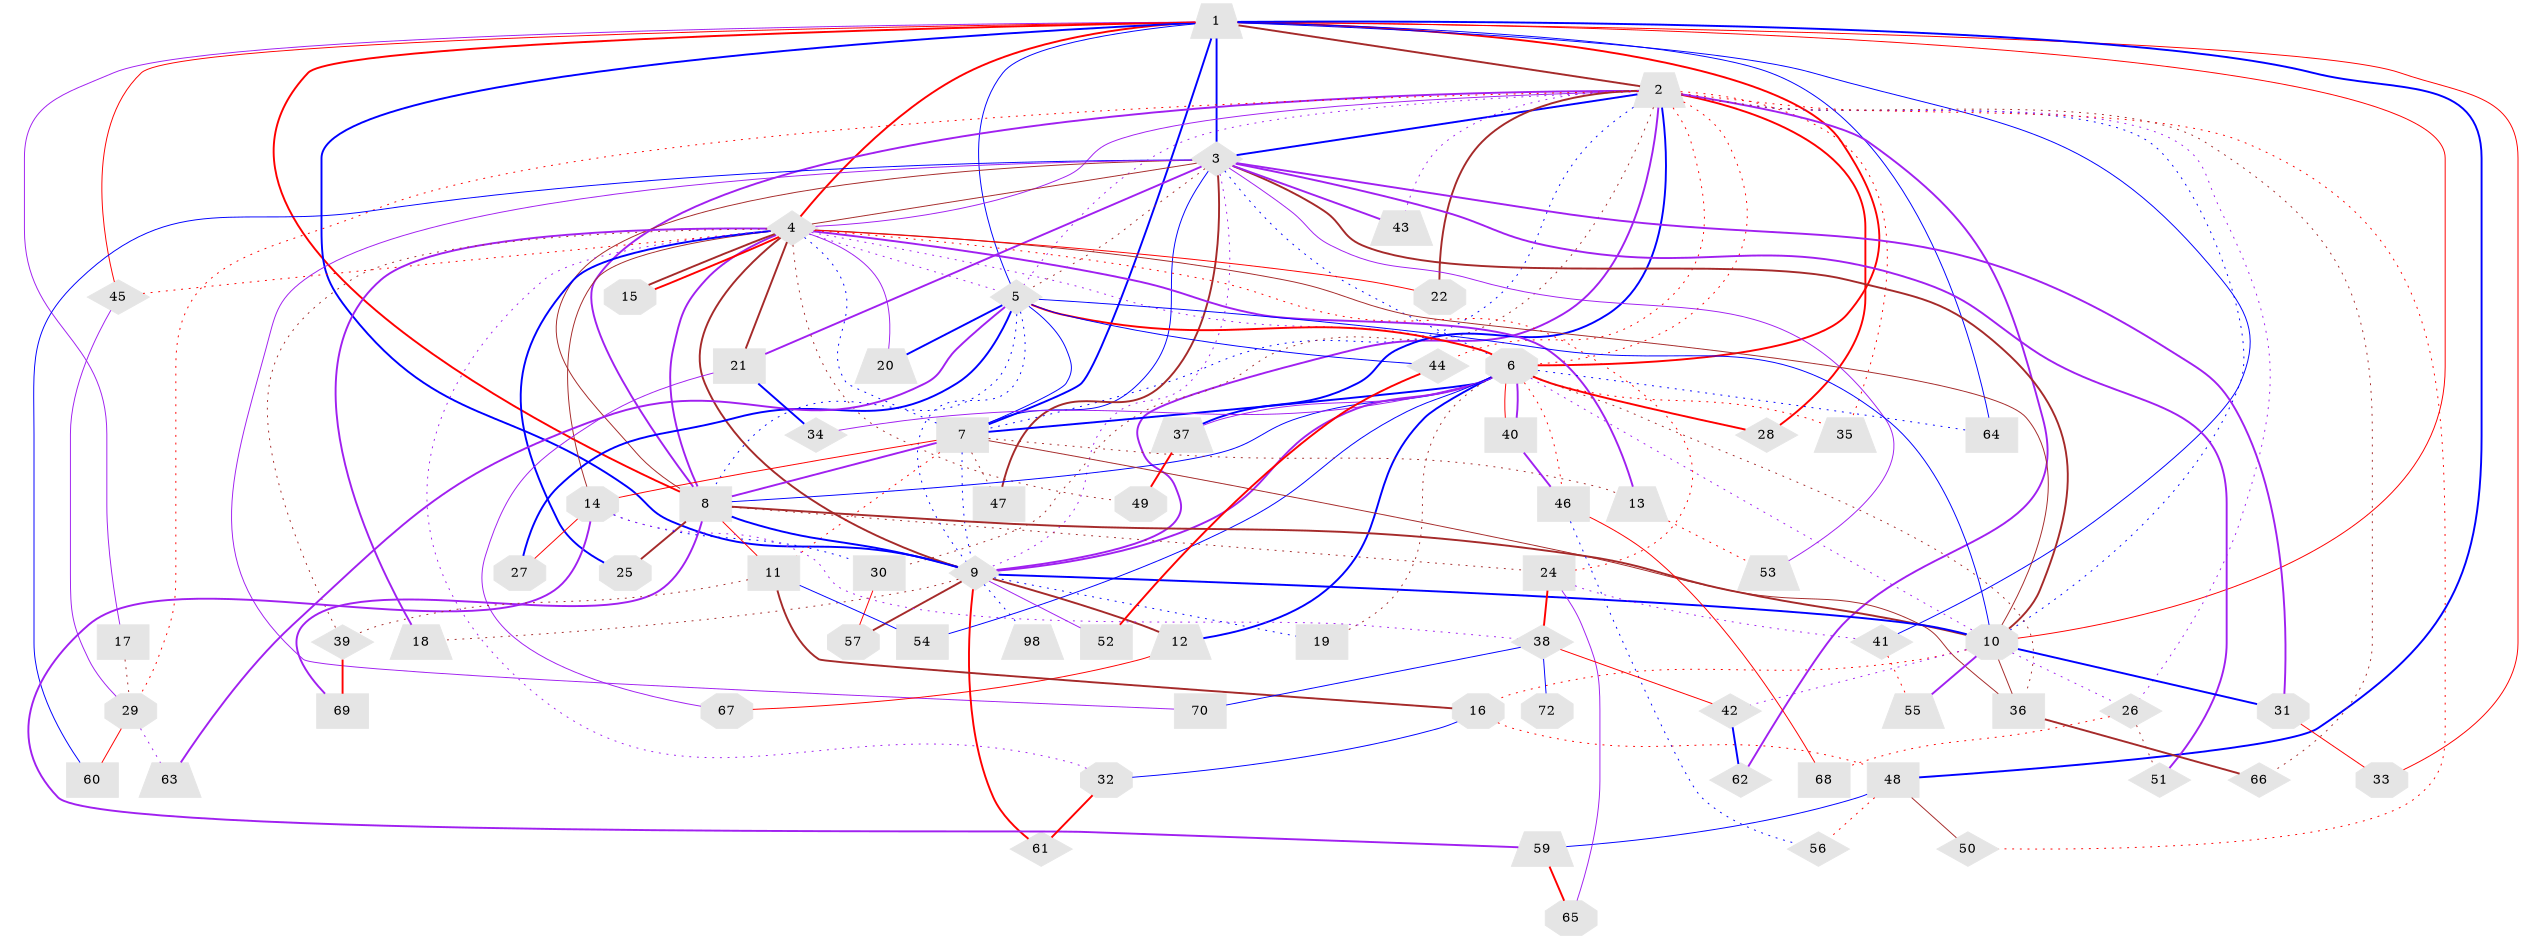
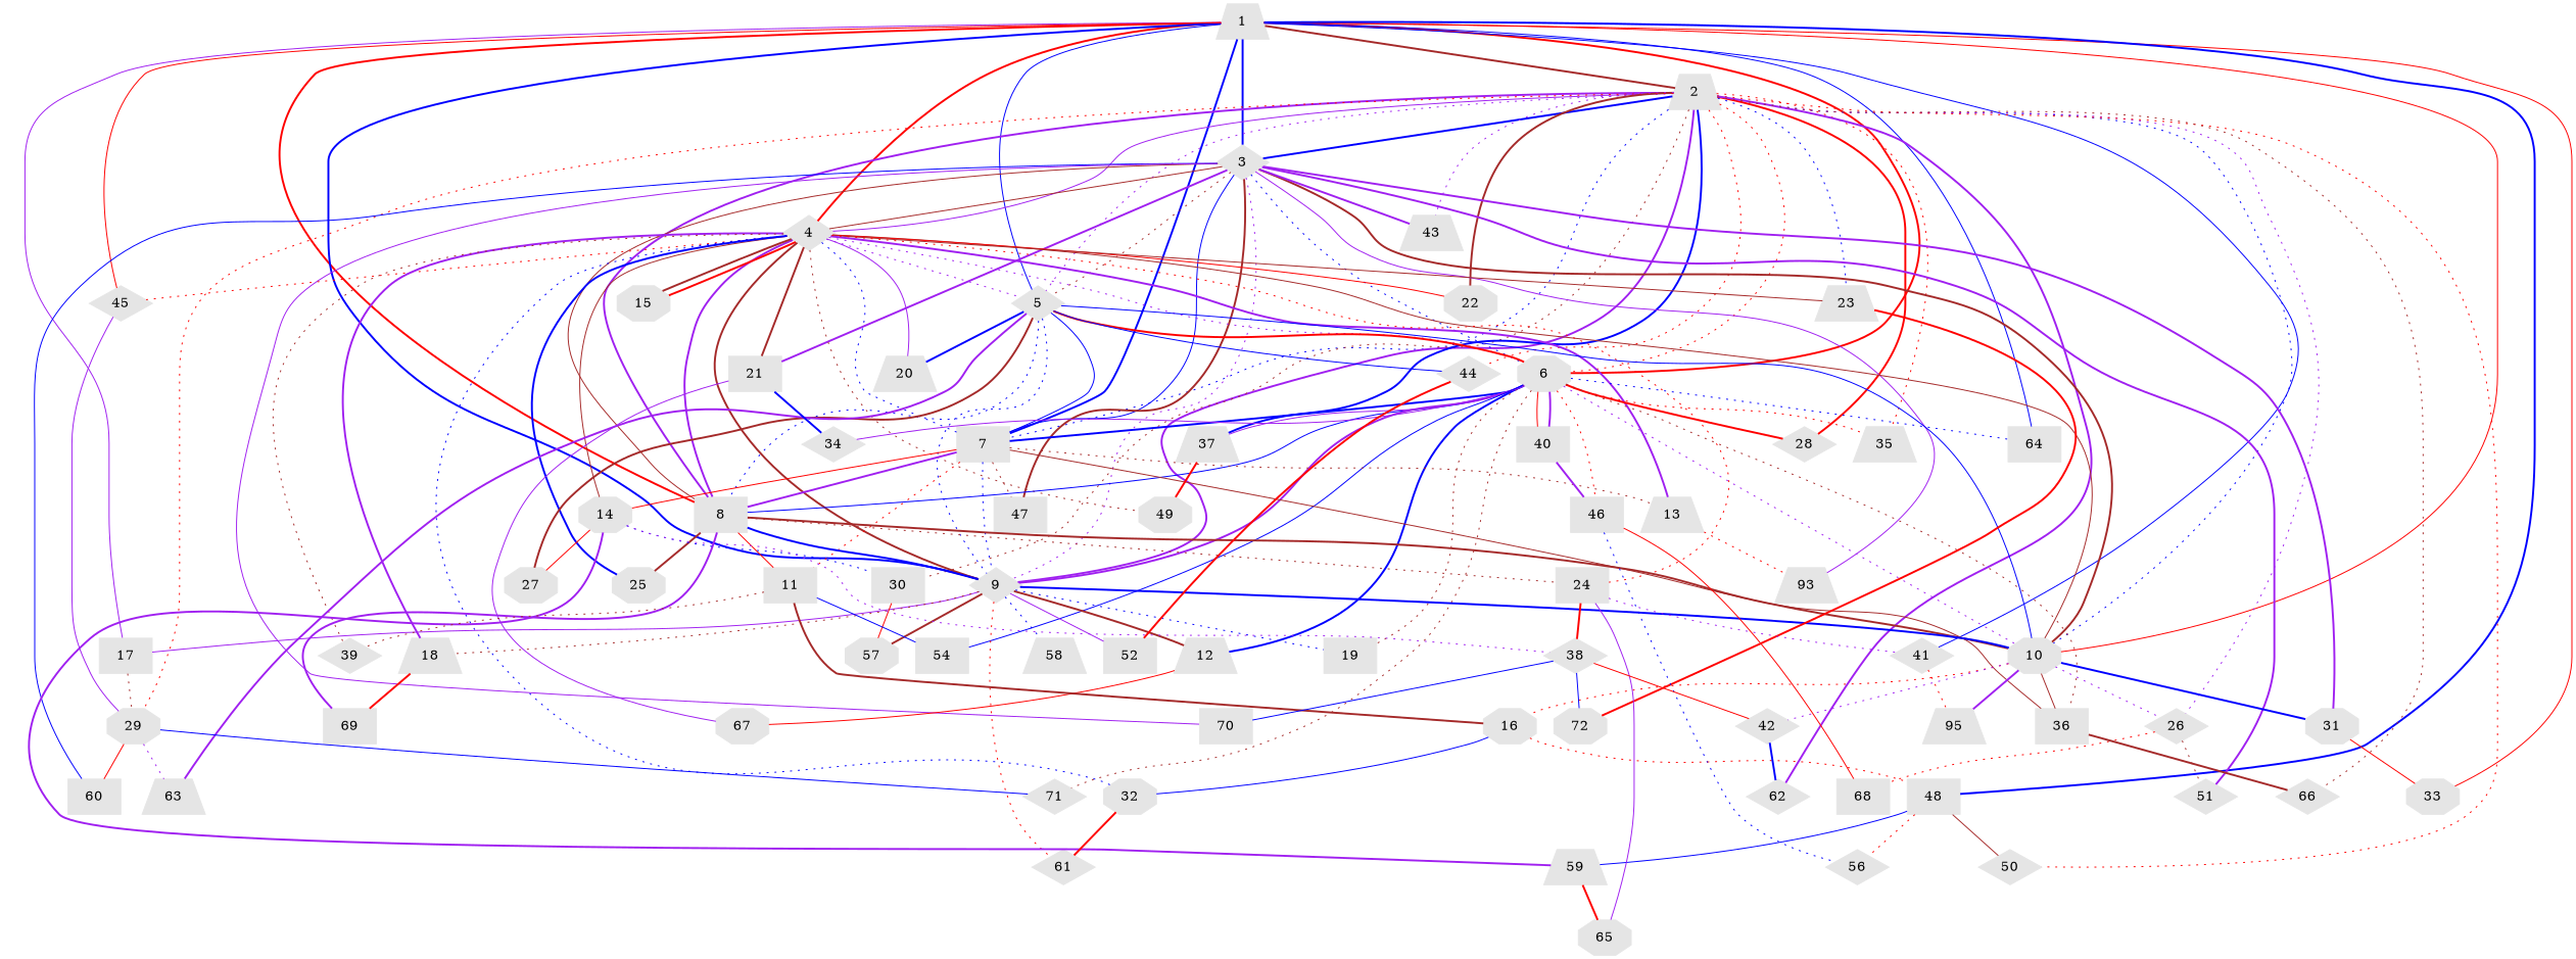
  graph {
    node [color=gray90 shape=diamond style=filled]
    edge [color=blue style=bold]
    1 [shape=trapezium]
    2 [shape=trapezium]
    3
    4
    5
    6 [shape=octagon]
    7 [shape=box]
    8 [shape=box]
    9
    10 [shape=octagon]
    17 [shape=box]
    33 [shape=octagon]
    41
    45
    48 [shape=box]
    64 [shape=box]
    22 [shape=octagon]
+   23 [shape=trapezium]
    26
    28
    29 [shape=octagon]
    30 [shape=box]
    35 [shape=trapezium]
    37 [shape=trapezium]
    43 [shape=trapezium]
    44
    50
    62
    66
    21 [shape=box]
    31 [shape=octagon]
    47 [shape=box]
    51
-   53 [shape=trapezium]
+   53 [shape=trapezium label=93]
    60 [shape=box]
    70 [shape=box]
    13 [shape=trapezium]
    14 [shape=octagon]
    15 [shape=octagon]
    18 [shape=trapezium]
    20 [shape=trapezium]
    24 [shape=box]
    25 [shape=octagon]
    32 [shape=octagon]
    39
    49 [shape=octagon]
    27 [shape=octagon]
    63 [shape=trapezium]
    12 [shape=trapezium]
    19 [shape=box]
    34
    36 [shape=box]
    40 [shape=box]
    46 [shape=box]
    54 [shape=box]
+   71
    11 [shape=box]
    69 [shape=box]
    52 [shape=box]
    57 [shape=octagon]
-   58 [shape=trapezium label=98]
+   58 [shape=trapezium]
    61
    16 [shape=octagon]
    42
-   55 [shape=trapezium]
+   55 [shape=trapezium label=95]
    59 [shape=trapezium]
    56
    72 [shape=octagon]
    68 [shape=box]
    67 [shape=octagon]
    38
    65 [shape=octagon]
    1 -- 2 [color=brown]
    1 -- 3
    1 -- 4 [color=red]
    1 -- 5 [style=solid]
    1 -- 6 [color=red]
    1 -- 7
    1 -- 8 [color=red]
    1 -- 9
    1 -- 10 [color=red style=solid]
    1 -- 17 [color=purple style=solid]
    1 -- 33 [color=red style=solid]
    1 -- 41 [style=solid]
    1 -- 45 [color=red style=solid]
    1 -- 48
    1 -- 64 [style=solid]
    2 -- 3
    2 -- 4 [color=purple style=solid]
    2 -- 5 [color=purple style=dotted]
    2 -- 6 [color=red style=dotted]
    2 -- 7 [style=dotted]
    2 -- 8 [color=purple]
    2 -- 9 [color=purple]
    2 -- 10 [style=dotted]
    2 -- 22 [color=brown]
+   2 -- 23 [style=dotted]
    2 -- 26 [color=purple style=dotted]
    2 -- 28 [color=red]
    2 -- 29 [color=red style=dotted]
    2 -- 30 [color=brown style=dotted]
    2 -- 35 [color=red style=dotted]
    2 -- 37
    2 -- 43 [color=purple style=dotted]
    2 -- 44 [color=red style=dotted]
    2 -- 50 [color=red style=dotted]
    2 -- 62 [color=purple]
    2 -- 66 [color=brown style=dotted]
    3 -- 4 [color=brown style=solid]
    3 -- 5 [color=brown style=dotted]
    3 -- 6 [style=dotted]
    3 -- 7 [style=solid]
    3 -- 8 [color=brown style=solid]
    3 -- 9 [color=purple style=dotted]
    3 -- 10 [color=brown]
    3 -- 43 [color=purple]
    3 -- 21 [color=purple]
    3 -- 31 [color=purple]
    3 -- 47 [color=brown]
    3 -- 51 [color=purple]
    3 -- 53 [color=purple style=solid]
    3 -- 60 [style=solid]
    3 -- 70 [color=purple style=solid]
    4 -- 5 [color=purple style=dotted]
    4 -- 6 [color=purple style=dotted]
    4 -- 7 [style=dotted]
    4 -- 8 [color=purple]
    4 -- 9 [color=brown]
    4 -- 10 [color=brown style=solid]
    4 -- 45 [color=red style=dotted]
    4 -- 22 [color=red style=solid]
+   4 -- 23 [color=brown style=solid]
    4 -- 21 [color=brown]
    4 -- 13 [color=purple]
    4 -- 14 [color=brown style=solid]
    4 -- 15 [color=brown]
    4 -- 15 [color=red]
    4 -- 18 [color=purple]
    4 -- 20 [color=purple style=solid]
    4 -- 24 [color=red style=dotted]
    4 -- 25
-   4 -- 32 [color=purple style=dotted]
+   4 -- 32 [style=dotted]
    4 -- 39 [color=brown style=dotted]
    4 -- 49 [color=brown style=dotted]
    5 -- 6 [color=red]
    5 -- 7 [style=solid]
    5 -- 8 [style=dotted]
    5 -- 9 [style=dotted]
    5 -- 10 [style=solid]
    5 -- 44 [style=solid]
    5 -- 20
-   5 -- 27
+   5 -- 27 [color=brown]
    5 -- 63 [color=purple]
    6 -- 7
    6 -- 8 [style=solid]
    6 -- 9 [color=purple]
    6 -- 10 [color=purple style=dotted]
    6 -- 64 [style=dotted]
    6 -- 28 [color=red]
    6 -- 35 [color=red style=dotted]
    6 -- 37 [color=purple style=solid]
    6 -- 12
    6 -- 19 [color=brown style=dotted]
    6 -- 34 [color=purple style=solid]
    6 -- 36 [color=brown style=dotted]
    6 -- 40 [color=red style=solid]
    6 -- 40 [color=purple]
    6 -- 46 [color=red style=dotted]
    6 -- 54 [style=solid]
+   6 -- 71 [color=brown style=dotted]
    7 -- 8 [color=purple]
    7 -- 9 [style=dotted]
    7 -- 47 [color=brown style=dotted]
    7 -- 13 [color=brown style=dotted]
    7 -- 14 [color=red style=solid]
    7 -- 36 [color=brown style=solid]
    7 -- 11 [color=red style=dotted]
    8 -- 9
    8 -- 10 [color=brown]
    8 -- 24 [color=brown style=dotted]
    8 -- 25 [color=brown]
    8 -- 11 [color=red style=solid]
    8 -- 69 [color=purple]
    9 -- 10
+   9 -- 17 [color=purple style=solid]
    9 -- 18 [color=brown style=dotted]
    9 -- 12 [color=brown]
    9 -- 19 [style=dotted]
    9 -- 52 [color=purple style=solid]
    9 -- 57 [color=brown]
    9 -- 58 [style=dotted]
-   9 -- 61 [color=red]
+   9 -- 61 [color=red style=dotted]
    10 -- 26 [color=purple style=dotted]
    10 -- 31
    10 -- 36 [color=brown style=solid]
    10 -- 16 [color=red style=dotted]
    10 -- 42 [color=purple style=dotted]
    10 -- 55 [color=purple]
    17 -- 29 [color=brown style=dotted]
    41 -- 55 [color=red style=dotted]
    45 -- 29 [color=purple style=solid]
    48 -- 50 [color=brown style=solid]
    48 -- 59 [style=solid]
    48 -- 56 [color=red style=dotted]
+   23 -- 72 [color=red]
    26 -- 51 [color=brown style=dotted]
    26 -- 68 [color=red style=dotted]
    29 -- 60 [color=red style=solid]
    29 -- 63 [color=purple style=dotted]
+   29 -- 71 [style=solid]
    30 -- 57 [color=red style=solid]
    37 -- 49 [color=red]
    44 -- 52 [color=red]
    21 -- 34
    21 -- 67 [color=purple style=solid]
    31 -- 33 [color=red style=solid]
    13 -- 53 [color=red style=dotted]
    14 -- 30 [style=dotted]
    14 -- 27 [color=red style=solid]
    14 -- 59 [color=purple]
    14 -- 38 [color=purple style=dotted]
-   39 -- 69 [color=red]
+   18 -- 69 [color=red]
    24 -- 41 [color=purple style=dotted]
    24 -- 38 [color=red]
    24 -- 65 [color=purple style=solid]
    32 -- 61 [color=red]
    12 -- 67 [color=red style=solid]
    36 -- 66 [color=brown]
    40 -- 46 [color=purple]
    46 -- 56 [style=dotted]
    46 -- 68 [color=red style=solid]
    11 -- 39 [color=brown style=dotted]
    11 -- 54 [style=solid]
    11 -- 16 [color=brown]
    16 -- 48 [color=red style=dotted]
    16 -- 32 [style=solid]
    42 -- 62
    59 -- 65 [color=red]
    38 -- 70 [style=solid]
    38 -- 42 [color=red style=solid]
    38 -- 72 [style=solid]
  }
